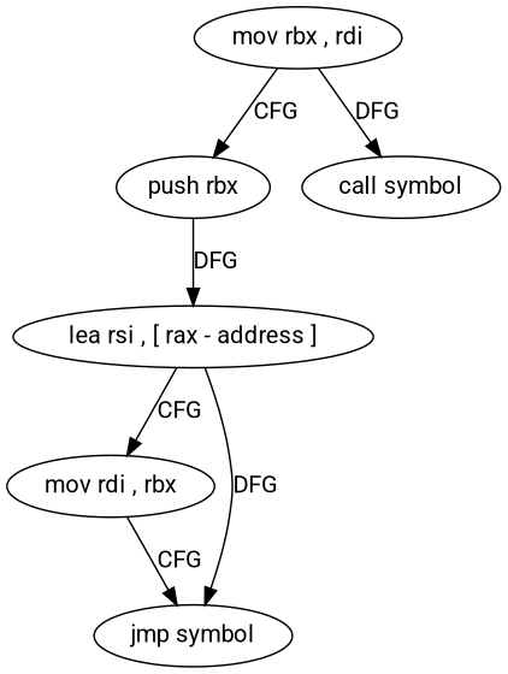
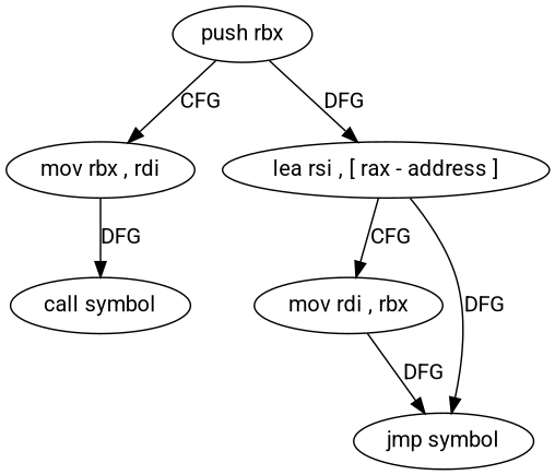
  digraph {
    fontname=Roboto
    node [fontname=Roboto]
    edge [fontname=Roboto]
    n1 [label="push rbx"]
    n2 [label="mov rbx , rdi"]
    n3 [label="lea rsi , [ rax - address ]"]
    n4 [label="call symbol"]
    n5 [label="mov rdi , rbx"]
    n6 [label="jmp symbol"]
-   n2 -> n1 [label=CFG]
+   n1 -> n2 [label=CFG]
    n1 -> n3 [label=DFG]
    n2 -> n4 [label=DFG]
    n3 -> n5 [label=CFG]
    n3 -> n6 [label=DFG]
-   n5 -> n6 [label=CFG]
+   n5 -> n6 [label=DFG]
  }
